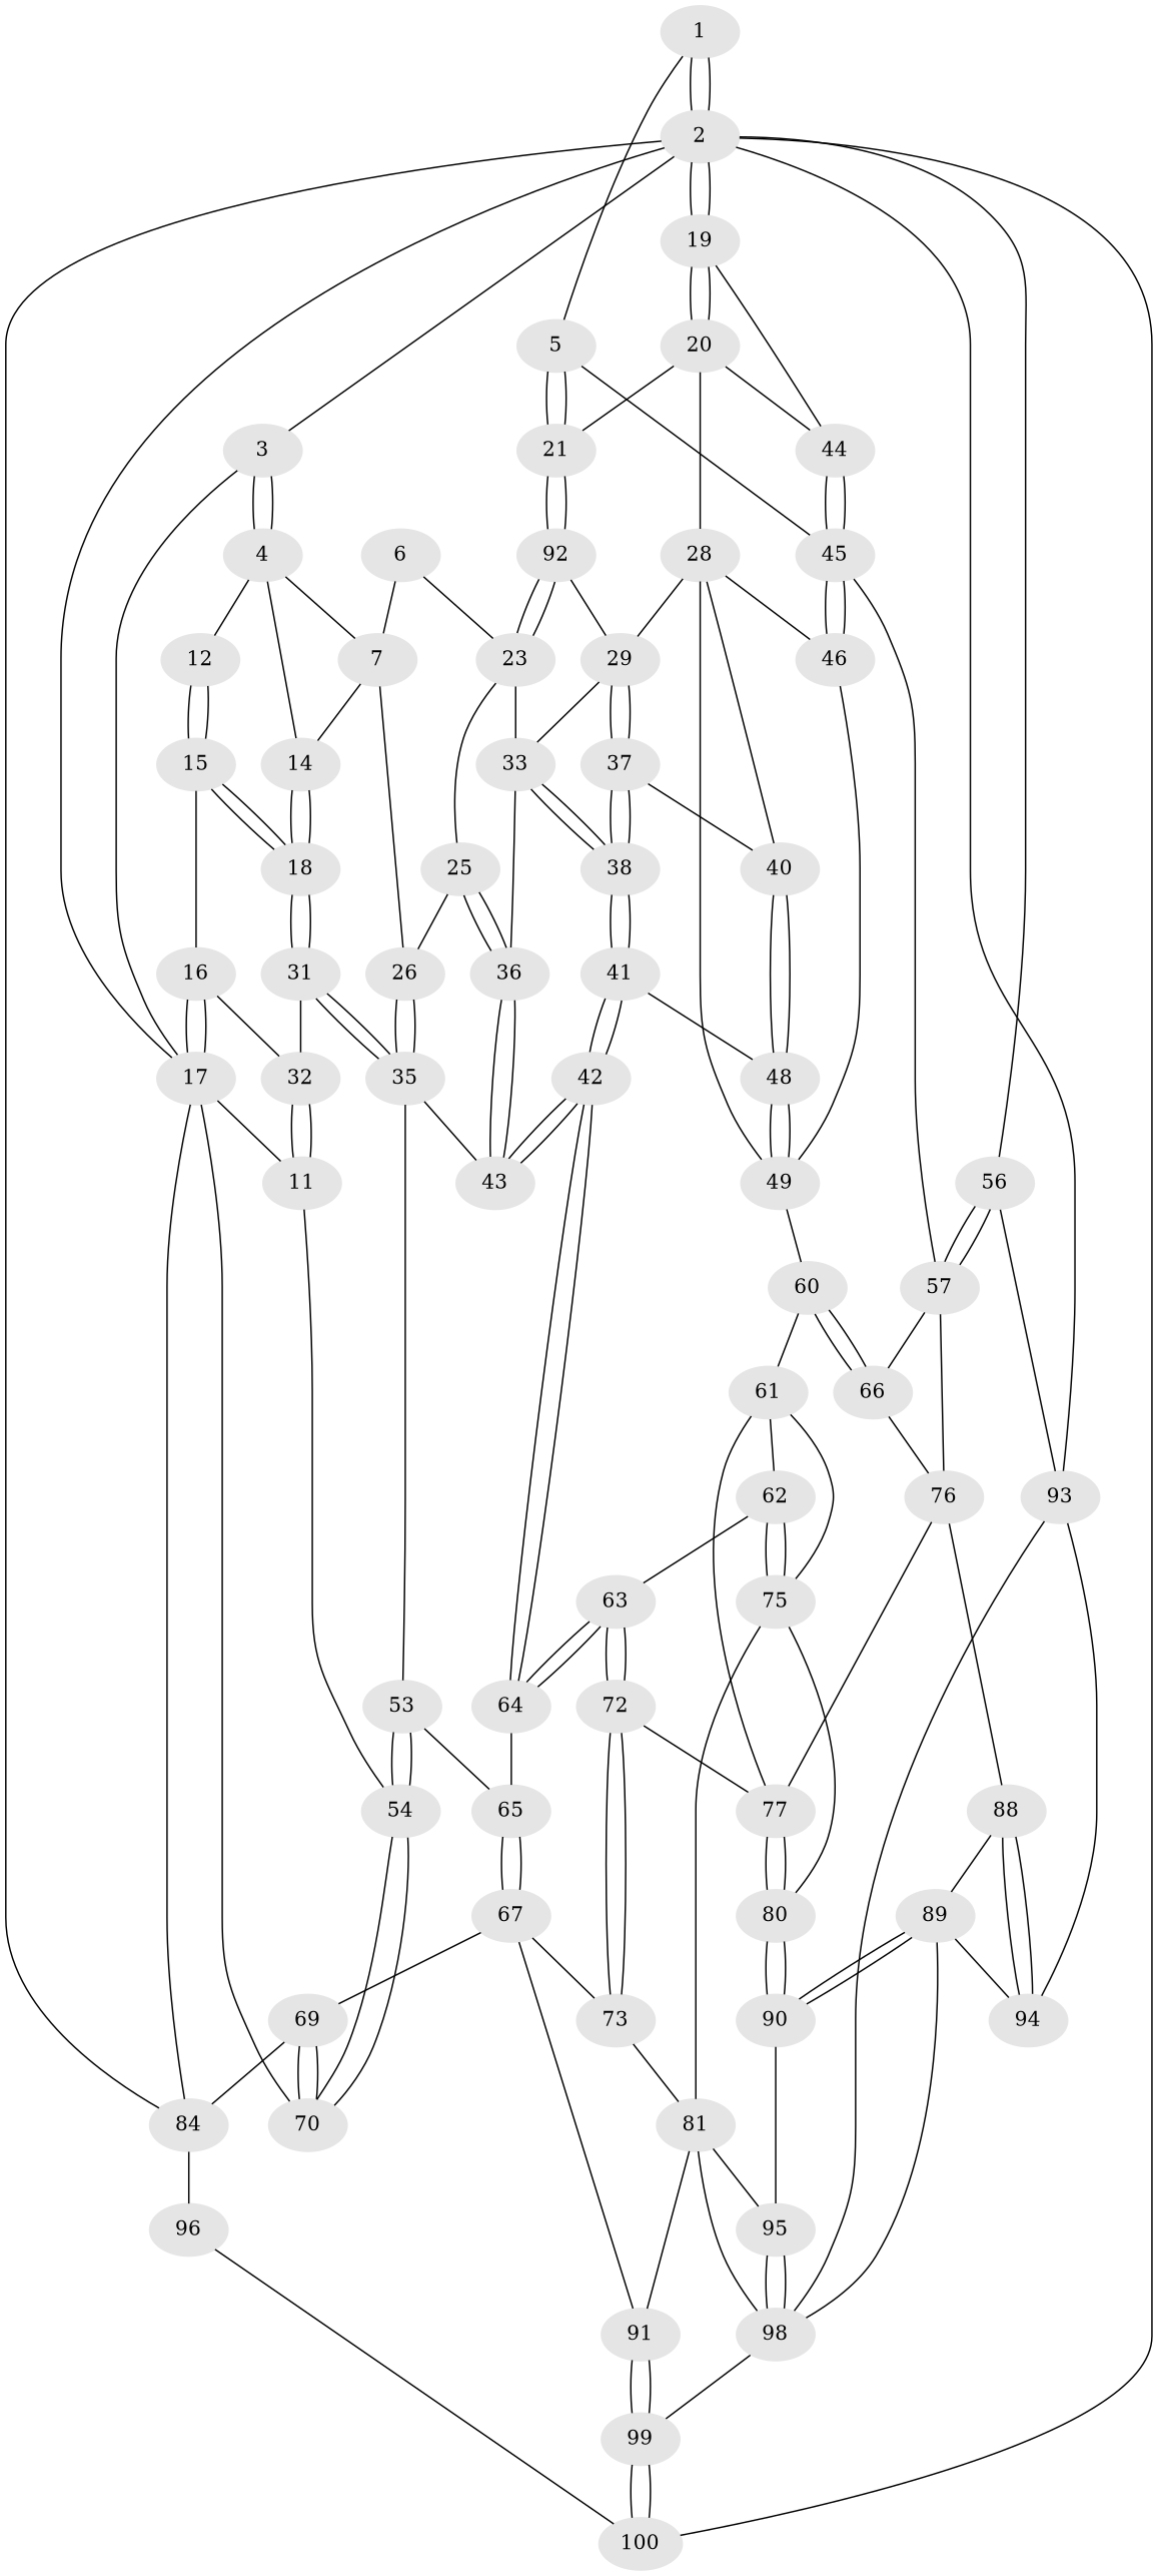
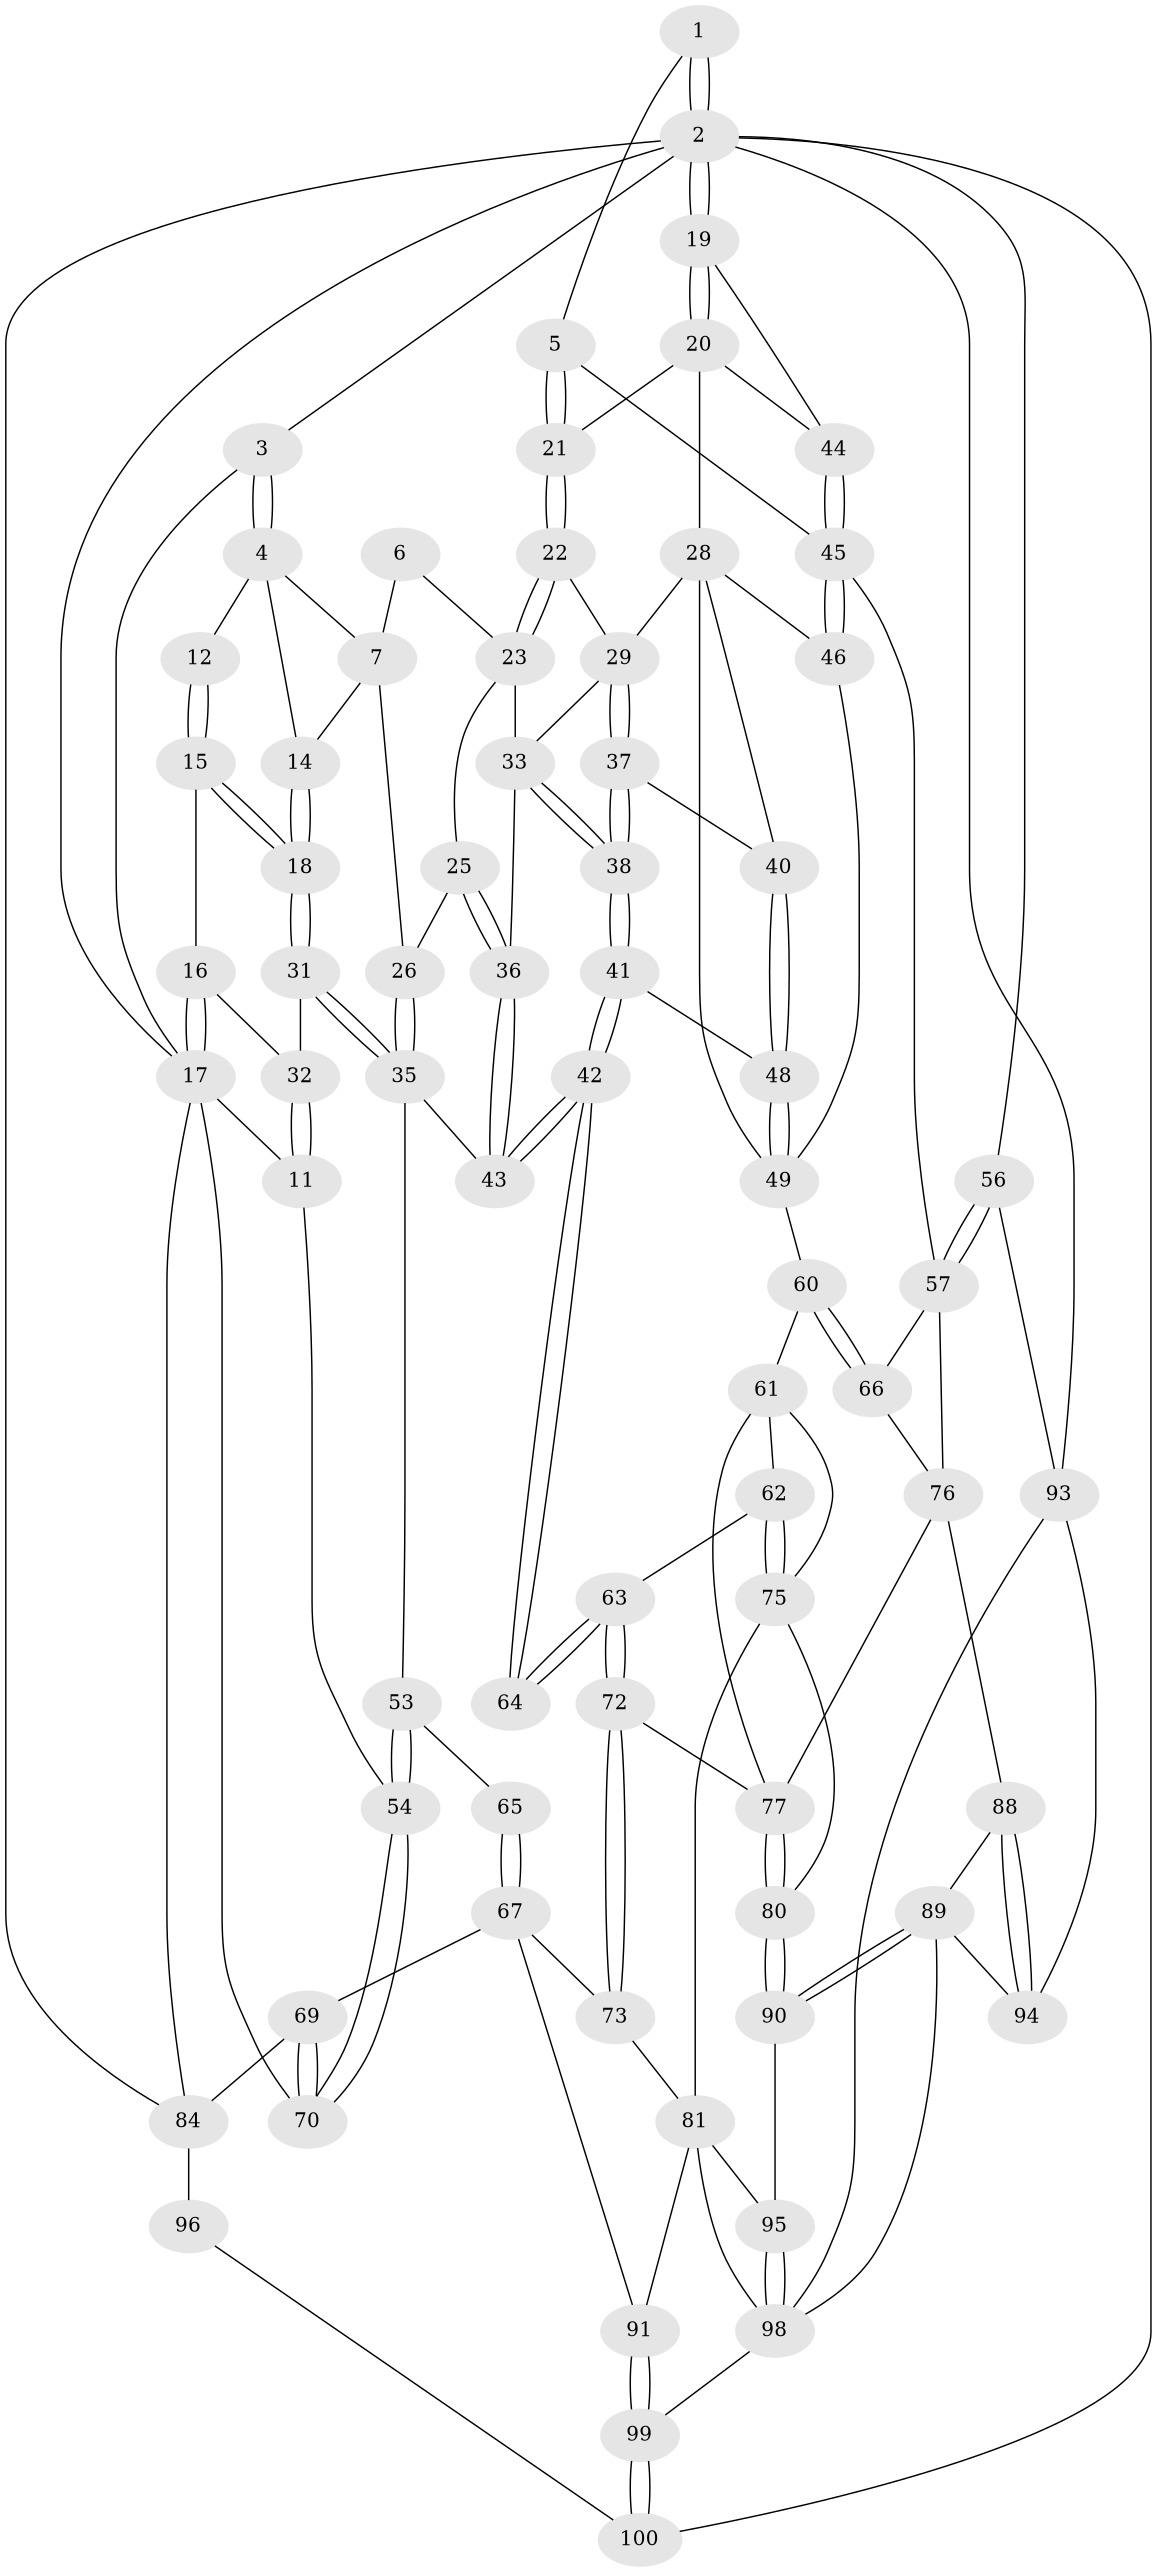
  graph {
    node [color=gray90 style=filled]
    2 [super="+55"]
    1
    5
    3
    17 [super="+52"]
    19
    56
    84 [super="+85+92"]
    93 [super="+101"]
    100
    21
    45
    4 [super="+8"]
    n14 [label=11]
    70
    20 [super="+27"]
    44
    57 [super="+58"]
    96
    98 [super="+102"]
    94
    7 [super="+13"]
    12
    14
    26
    15
    18
    6
    23 [super="+24"]
-   22 [label=92]
+   22
    25
    33 [super="+34"]
    35 [super="+50"]
    16
    31
    32
    54
    28 [super="+39"]
    29 [super="+30"]
    40
    46
    49 [super="+59"]
    37
    36
    38
    43
    53
    48
    60
    41
    65
    42
    64
    66
    76 [super="+87"]
    61 [super="+74"]
    67 [super="+68"]
    77
    88
    62
    75 [super="+78"]
    63
    81 [super="+82"]
    80
    72
    73
    69
    91
    99
    95
    90
    89 [super="+97"]
    2 -- 3
    2 -- 17
    2 -- 19
    2 -- 19
    2 -- 56
    2 -- 84
    2 -- 93
    2 -- 100
    1 -- 2
    1 -- 2
    1 -- 5
    5 -- 21
    5 -- 21
    5 -- 45
    3 -- 17
    3 -- 4 [weight=2]
    3 -- 4
    17 -- 84
    17 -- n14
    17 -- 70
    19 -- 20
    19 -- 20
    19 -- 44
    56 -- 93
    56 -- 57
    56 -- 57
    84 -- 96 [weight=2]
    93 -- 98
    93 -- 94
    21 -- 22
    21 -- 22
    45 -- 57
    45 -- 46
    45 -- 46
    4 -- 7
    4 -- 12 [weight=2]
    4 -- 14
    n14 -- 54
    20 -- 21
    20 -- 44
    20 -- 28
    44 -- 45
    44 -- 45
    57 -- 66
    57 -- 76
    96 -- 100
    98 -- 99
    7 -- 14
    7 -- 26
    12 -- 15
    12 -- 15
    14 -- 18
    14 -- 18
    26 -- 35
    26 -- 35
    15 -- 18
    15 -- 18
    15 -- 16
    18 -- 31
    18 -- 31
    6 -- 7
    6 -- 23
    23 -- 25
    23 -- 33
    22 -- 23
    22 -- 23
    22 -- 29
    25 -- 26
    25 -- 36
    25 -- 36
    33 -- 36
    33 -- 38
    33 -- 38
    35 -- 43
    35 -- 53
    16 -- 17
    16 -- 17
    16 -- 32
    31 -- 35
    31 -- 35
    31 -- 32
    32 -- n14
    32 -- n14
    54 -- 70
    54 -- 70
    28 -- 29
    28 -- 40
    28 -- 46
    28 -- 49
    29 -- 33
    29 -- 37
    29 -- 37
    40 -- 48
    40 -- 48
    46 -- 49
    49 -- 60
    37 -- 40
    37 -- 38
    37 -- 38
    36 -- 43
    36 -- 43
    38 -- 41
    38 -- 41
    53 -- 54
    53 -- 54
    53 -- 65
    48 -- 49
    48 -- 49
    60 -- 66
    60 -- 66
    60 -- 61
    41 -- 48
    41 -- 42
    41 -- 42
    65 -- 67
    65 -- 67
    42 -- 43
    42 -- 43
    42 -- 64
    42 -- 64
-   64 -- 65
    66 -- 76
    76 -- 77
    76 -- 88
    61 -- 77
    61 -- 62
    61 -- 75
    67 -- 73
    67 -- 69
    67 -- 91
    77 -- 80
    77 -- 80
    88 -- 94
    88 -- 94
    88 -- 89
    62 -- 75
    62 -- 75
    62 -- 63
    75 -- 81
    75 -- 80
    63 -- 64
    63 -- 64
    63 -- 72
    63 -- 72
    81 -- 98
    81 -- 91
    81 -- 95
    80 -- 90
    80 -- 90
    72 -- 77
    72 -- 73
    72 -- 73
    73 -- 81
    69 -- 84
    69 -- 70
    69 -- 70
    91 -- 99
    91 -- 99
    99 -- 100
    99 -- 100
    95 -- 98
    95 -- 98
    90 -- 95
    89 -- 98
    89 -- 94
    89 -- 90
    89 -- 90
  }
